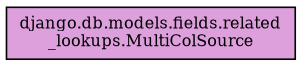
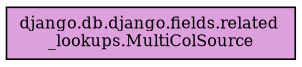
  digraph {
    rankdir=LR
    fontname="DejaVu Serif"
-   n1 [color=black fillcolor=plum fontname="DejaVu Serif" fontsize=10 height=0.2 label="django.db.models.fields.related\l_lookups.MultiColSource" shape=record style=filled width=0.4]
+   n1 [color=black fillcolor=plum fontname="DejaVu Serif" fontsize=10 height=0.2 label="django.db.django.fields.related\l_lookups.MultiColSource" shape=record style=filled width=0.4]
  }
